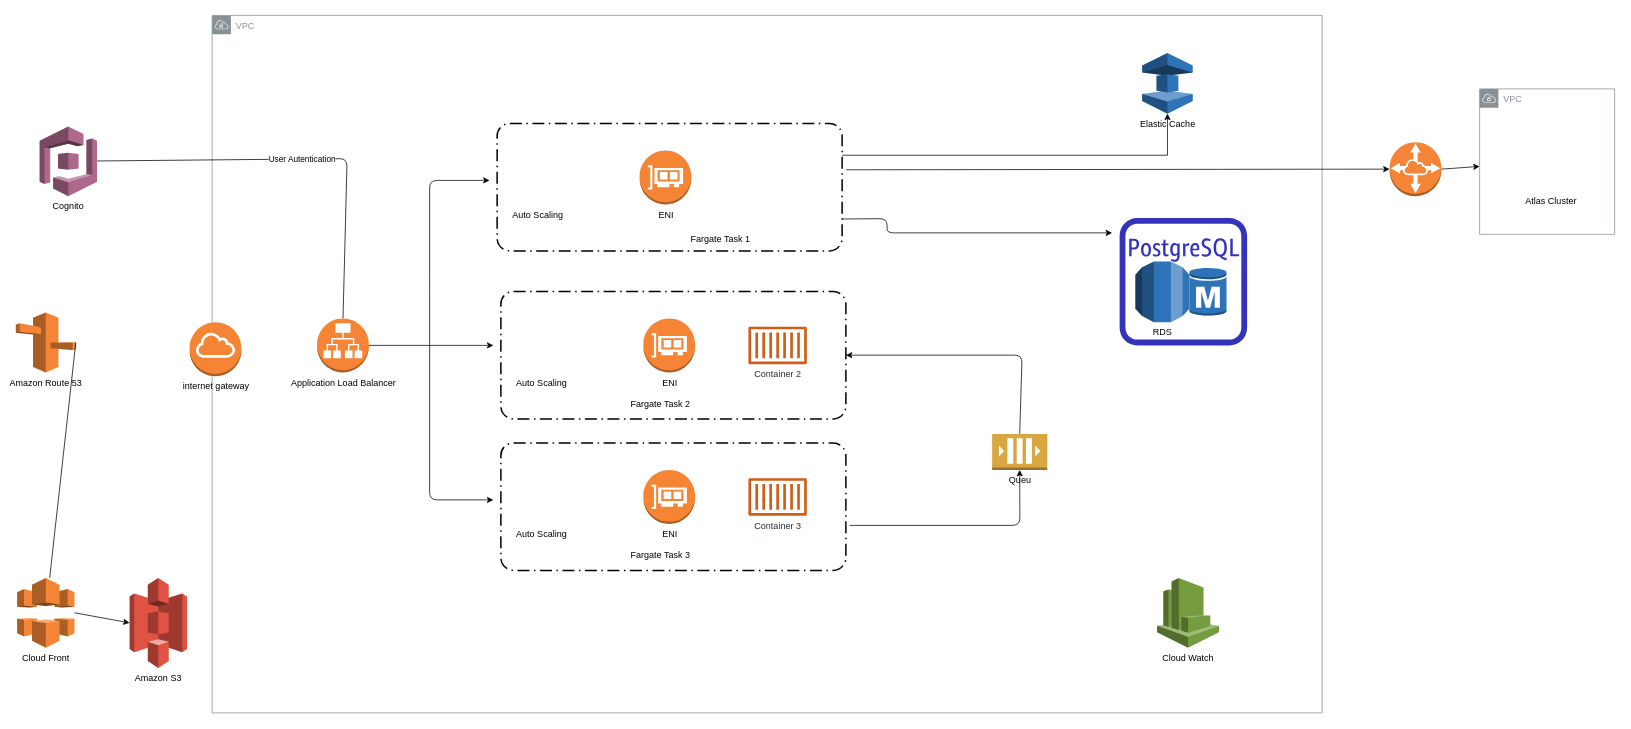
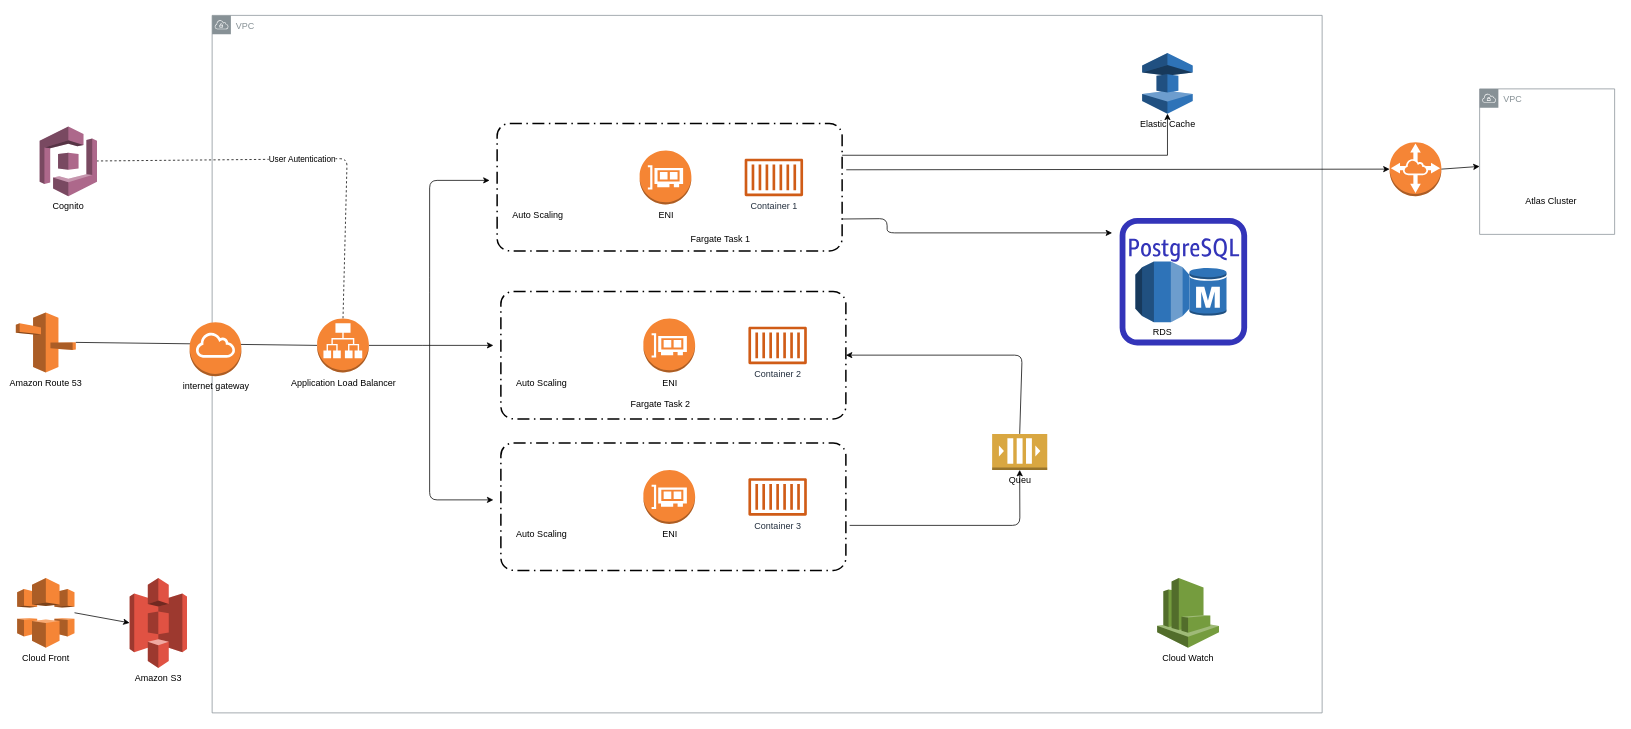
  <mxCell id="0" />
  <mxCell id="1" parent="0" />
  <mxCell id="2" value="VPC" style="outlineConnect=0;gradientColor=none;html=1;whiteSpace=wrap;fontSize=12;fontStyle=0;shape=mxgraph.aws4.group;grIcon=mxgraph.aws4.group_vpc;strokeColor=#879196;fillColor=none;verticalAlign=top;align=left;spacingLeft=30;fontColor=#879196;dashed=0;" vertex="1" parent="1"><mxGeometry x="1972" y="118" width="180" height="194" as="geometry" /></mxCell>
  <mxCell id="3" value="VPC" style="outlineConnect=0;gradientColor=none;html=1;whiteSpace=wrap;fontSize=12;fontStyle=0;shape=mxgraph.aws4.group;grIcon=mxgraph.aws4.group_vpc;strokeColor=#879196;fillColor=none;verticalAlign=top;align=left;spacingLeft=30;fontColor=#879196;dashed=0;" vertex="1" parent="1"><mxGeometry x="282" y="20" width="1480" height="930" as="geometry" /></mxCell>
  <mxCell id="4" style="edgeStyle=orthogonalEdgeStyle;rounded=0;orthogonalLoop=1;jettySize=auto;html=1;exitX=1;exitY=0.25;exitDx=0;exitDy=0;" edge="1" parent="1" source="5" target="17"><mxGeometry relative="1" as="geometry" /></mxCell>
  <mxCell id="5" value="Farg" style="rounded=1;arcSize=10;dashed=1;fillColor=none;gradientColor=none;dashPattern=8 3 1 3;strokeWidth=2;" vertex="1" parent="1"><mxGeometry x="662" y="164" width="460" height="170" as="geometry" /></mxCell>
  <mxCell id="6" value="Amazon Route 53" style="outlineConnect=0;dashed=0;verticalLabelPosition=bottom;verticalAlign=top;align=center;html=1;shape=mxgraph.aws3.route_53;fillColor=#F58536;gradientColor=none;" vertex="1" parent="1"><mxGeometry x="20.25" y="416" width="80" height="80" as="geometry" /></mxCell>
  <mxCell id="7" value="Cloud Front" style="outlineConnect=0;dashed=0;verticalLabelPosition=bottom;verticalAlign=top;align=center;html=1;shape=mxgraph.aws3.cloudfront;fillColor=#F58536;gradientColor=none;" vertex="1" parent="1"><mxGeometry x="22" y="770" width="76.5" height="93" as="geometry" /></mxCell>
  <mxCell id="8" value="&lt;div&gt;Amazon S3&lt;/div&gt;&lt;div&gt;&lt;br&gt;&lt;/div&gt;" style="outlineConnect=0;dashed=0;verticalLabelPosition=bottom;verticalAlign=top;align=center;html=1;shape=mxgraph.aws3.s3;fillColor=#E05243;gradientColor=none;" vertex="1" parent="1"><mxGeometry x="172" y="770" width="76.5" height="120" as="geometry" /></mxCell>
  <mxCell id="9" value="" style="endArrow=classic;html=1;exitX=1;exitY=0.5;exitDx=0;exitDy=0;exitPerimeter=0;entryX=0;entryY=0.5;entryDx=0;entryDy=0;entryPerimeter=0;" edge="1" parent="1" source="7" target="8"><mxGeometry width="50" height="50" relative="1" as="geometry"><mxPoint x="680" y="544" as="sourcePoint" /><mxPoint x="730" y="494" as="targetPoint" /><Array as="points" /></mxGeometry></mxCell>
- <mxCell id="10" value="" style="endArrow=none;html=1;exitX=1;exitY=0.5;exitDx=0;exitDy=0;exitPerimeter=0;" edge="1" parent="1" source="6" target="7"><mxGeometry width="50" height="50" relative="1" as="geometry"><mxPoint x="-640" y="304" as="sourcePoint" /><mxPoint x="-500" y="294" as="targetPoint" /></mxGeometry></mxCell>
+ <mxCell id="10" value="" style="endArrow=none;html=1;entryX=0;entryY=0.5;entryDx=0;entryDy=0;exitX=1;exitY=0.5;exitDx=0;exitDy=0;exitPerimeter=0;entryPerimeter=0;" edge="1" parent="1" source="6" target="35"><mxGeometry width="50" height="50" relative="1" as="geometry"><mxPoint x="-640" y="304" as="sourcePoint" /><mxPoint x="-500" y="294" as="targetPoint" /></mxGeometry></mxCell>
  <mxCell id="11" value="&lt;div&gt;Cognito&lt;/div&gt;&lt;div&gt;&lt;br&gt;&lt;/div&gt;" style="outlineConnect=0;dashed=0;verticalLabelPosition=bottom;verticalAlign=top;align=center;html=1;shape=mxgraph.aws3.cognito;fillColor=#AD688B;gradientColor=none;" vertex="1" parent="1"><mxGeometry x="52" y="168" width="76.5" height="93" as="geometry" /></mxCell>
- <mxCell id="12" value="User Autentication" style="endArrow=none;html=1;exitX=0.5;exitY=0;exitDx=0;exitDy=0;exitPerimeter=0;" edge="1" parent="1" source="35" target="11"><mxGeometry width="50" height="50" relative="1" as="geometry"><mxPoint x="-438" y="230" as="sourcePoint" /><mxPoint x="-388" y="180" as="targetPoint" /><Array as="points"><mxPoint x="462" y="211" /></Array></mxGeometry></mxCell>
+ <mxCell id="12" value="User Autentication" style="endArrow=none;html=1;exitX=0.5;exitY=0;exitDx=0;exitDy=0;exitPerimeter=0;dashed=1;" edge="1" parent="1" source="35" target="11"><mxGeometry width="50" height="50" relative="1" as="geometry"><mxPoint x="-438" y="230" as="sourcePoint" /><mxPoint x="-388" y="180" as="targetPoint" /><Array as="points"><mxPoint x="462" y="211" /></Array></mxGeometry></mxCell>
  <mxCell id="13" value="RDS" style="outlineConnect=0;dashed=0;verticalLabelPosition=bottom;verticalAlign=top;align=center;html=1;shape=mxgraph.aws3.rds;fillColor=#2E73B8;gradientColor=none;" vertex="1" parent="1"><mxGeometry x="1513" y="348" width="72" height="81" as="geometry" /></mxCell>
  <mxCell id="14" value="" style="outlineConnect=0;dashed=0;verticalLabelPosition=bottom;verticalAlign=top;align=center;html=1;shape=mxgraph.aws3.rds_db_instance;fillColor=#2E73B8;gradientColor=none;" vertex="1" parent="1"><mxGeometry x="1585" y="355.5" width="49.5" height="66" as="geometry" /></mxCell>
  <mxCell id="15" value="" style="outlineConnect=0;fontColor=#232F3E;gradientColor=none;fillColor=#3334B9;strokeColor=none;dashed=0;verticalLabelPosition=bottom;verticalAlign=top;align=center;html=1;fontSize=12;fontStyle=0;aspect=fixed;pointerEvents=1;shape=mxgraph.aws4.rds_postgresql_instance_alt;" vertex="1" parent="1"><mxGeometry x="1492" y="290" width="170" height="170" as="geometry" /></mxCell>
  <mxCell id="16" value="&lt;div&gt;Atlas Cluster&lt;/div&gt;" style="shape=image;html=1;verticalAlign=top;verticalLabelPosition=bottom;labelBackgroundColor=#ffffff;imageAspect=0;aspect=fixed;image=https://cdn4.iconfinder.com/data/icons/logos-3/512/mongodb-2-128.png" vertex="1" parent="1"><mxGeometry x="2022" y="164" width="90" height="90" as="geometry" /></mxCell>
  <mxCell id="17" value="Elastic Cache" style="outlineConnect=0;dashed=0;verticalLabelPosition=bottom;verticalAlign=top;align=center;html=1;shape=mxgraph.aws3.elasticache;fillColor=#2E73B8;gradientColor=none;" vertex="1" parent="1"><mxGeometry x="1522" y="70" width="67.5" height="81" as="geometry" /></mxCell>
  <mxCell id="18" value="" style="outlineConnect=0;dashed=0;verticalLabelPosition=bottom;verticalAlign=top;align=center;html=1;shape=mxgraph.aws3.vpc_peering;fillColor=#F58536;gradientColor=none;" vertex="1" parent="1"><mxGeometry x="1852" y="189" width="69" height="72" as="geometry" /></mxCell>
  <mxCell id="19" value="ENI" style="outlineConnect=0;dashed=0;verticalLabelPosition=bottom;verticalAlign=top;align=center;html=1;shape=mxgraph.aws3.elastic_network_interface;fillColor=#F58534;gradientColor=none;" vertex="1" parent="1"><mxGeometry x="852" y="200" width="69" height="72" as="geometry" /></mxCell>
+ <mxCell id="20" value="Container 1" style="outlineConnect=0;fontColor=#232F3E;gradientColor=none;fillColor=#D05C17;strokeColor=none;dashed=0;verticalLabelPosition=bottom;verticalAlign=top;align=center;html=1;fontSize=12;fontStyle=0;aspect=fixed;pointerEvents=1;shape=mxgraph.aws4.container_1;" vertex="1" parent="1"><mxGeometry x="992" y="211" width="78" height="50" as="geometry" /></mxCell>
  <mxCell id="21" value="Auto Scaling" style="shape=image;html=1;verticalAlign=top;verticalLabelPosition=bottom;labelBackgroundColor=#ffffff;imageAspect=0;aspect=fixed;image=https://cdn2.iconfinder.com/data/icons/amazon-aws-stencils/100/Compute__Networking_copy_Auto_Scaling-128.png" vertex="1" parent="1"><mxGeometry x="652" y="144" width="128" height="128" as="geometry" /></mxCell>
  <mxCell id="22" value="Queu" style="outlineConnect=0;dashed=0;verticalLabelPosition=bottom;verticalAlign=top;align=center;html=1;shape=mxgraph.aws3.queue;fillColor=#D9A741;gradientColor=none;" vertex="1" parent="1"><mxGeometry x="1322" y="578" width="73.5" height="48" as="geometry" /></mxCell>
  <mxCell id="23" value="Fargate Task 1" style="text;html=1;strokeColor=none;fillColor=none;align=center;verticalAlign=middle;whiteSpace=wrap;rounded=0;" vertex="1" parent="1"><mxGeometry x="865" y="309" width="190" height="20" as="geometry" /></mxCell>
  <mxCell id="24" value="Farg" style="rounded=1;arcSize=10;dashed=1;fillColor=none;gradientColor=none;dashPattern=8 3 1 3;strokeWidth=2;" vertex="1" parent="1"><mxGeometry x="667" y="388" width="460" height="170" as="geometry" /></mxCell>
  <mxCell id="25" value="ENI" style="outlineConnect=0;dashed=0;verticalLabelPosition=bottom;verticalAlign=top;align=center;html=1;shape=mxgraph.aws3.elastic_network_interface;fillColor=#F58534;gradientColor=none;" vertex="1" parent="1"><mxGeometry x="857" y="424" width="69" height="72" as="geometry" /></mxCell>
  <mxCell id="26" value="Container 2" style="outlineConnect=0;fontColor=#232F3E;gradientColor=none;fillColor=#D05C17;strokeColor=none;dashed=0;verticalLabelPosition=bottom;verticalAlign=top;align=center;html=1;fontSize=12;fontStyle=0;aspect=fixed;pointerEvents=1;shape=mxgraph.aws4.container_1;" vertex="1" parent="1"><mxGeometry x="997" y="435" width="78" height="50" as="geometry" /></mxCell>
  <mxCell id="27" value="Auto Scaling" style="shape=image;html=1;verticalAlign=top;verticalLabelPosition=bottom;labelBackgroundColor=#ffffff;imageAspect=0;aspect=fixed;image=https://cdn2.iconfinder.com/data/icons/amazon-aws-stencils/100/Compute__Networking_copy_Auto_Scaling-128.png" vertex="1" parent="1"><mxGeometry x="657" y="368" width="128" height="128" as="geometry" /></mxCell>
  <mxCell id="28" value="Fargate Task 2" style="text;html=1;strokeColor=none;fillColor=none;align=center;verticalAlign=middle;whiteSpace=wrap;rounded=0;" vertex="1" parent="1"><mxGeometry x="785" y="528" width="190" height="20" as="geometry" /></mxCell>
  <mxCell id="29" value="Farg" style="rounded=1;arcSize=10;dashed=1;fillColor=none;gradientColor=none;dashPattern=8 3 1 3;strokeWidth=2;" vertex="1" parent="1"><mxGeometry x="667" y="590" width="460" height="170" as="geometry" /></mxCell>
  <mxCell id="30" value="ENI" style="outlineConnect=0;dashed=0;verticalLabelPosition=bottom;verticalAlign=top;align=center;html=1;shape=mxgraph.aws3.elastic_network_interface;fillColor=#F58534;gradientColor=none;" vertex="1" parent="1"><mxGeometry x="857" y="626" width="69" height="72" as="geometry" /></mxCell>
  <mxCell id="31" value="Container 3" style="outlineConnect=0;fontColor=#232F3E;gradientColor=none;fillColor=#D05C17;strokeColor=none;dashed=0;verticalLabelPosition=bottom;verticalAlign=top;align=center;html=1;fontSize=12;fontStyle=0;aspect=fixed;pointerEvents=1;shape=mxgraph.aws4.container_1;" vertex="1" parent="1"><mxGeometry x="997" y="637" width="78" height="50" as="geometry" /></mxCell>
  <mxCell id="32" value="Auto Scaling" style="shape=image;html=1;verticalAlign=top;verticalLabelPosition=bottom;labelBackgroundColor=#ffffff;imageAspect=0;aspect=fixed;image=https://cdn2.iconfinder.com/data/icons/amazon-aws-stencils/100/Compute__Networking_copy_Auto_Scaling-128.png" vertex="1" parent="1"><mxGeometry x="657" y="570" width="128" height="128" as="geometry" /></mxCell>
- <mxCell id="33" value="Fargate Task 3" style="text;html=1;strokeColor=none;fillColor=none;align=center;verticalAlign=middle;whiteSpace=wrap;rounded=0;" vertex="1" parent="1"><mxGeometry x="785" y="730" width="190" height="20" as="geometry" /></mxCell>
  <mxCell id="34" style="edgeStyle=orthogonalEdgeStyle;rounded=0;orthogonalLoop=1;jettySize=auto;html=1;exitX=1;exitY=0.5;exitDx=0;exitDy=0;exitPerimeter=0;" edge="1" parent="1" source="35" target="27"><mxGeometry relative="1" as="geometry"><Array as="points"><mxPoint x="562" y="460" /><mxPoint x="562" y="460" /></Array></mxGeometry></mxCell>
  <mxCell id="35" value="Application Load Balancer" style="outlineConnect=0;dashed=0;verticalLabelPosition=bottom;verticalAlign=top;align=center;html=1;shape=mxgraph.aws3.application_load_balancer;fillColor=#F58534;gradientColor=none;" vertex="1" parent="1"><mxGeometry x="422" y="424" width="69" height="72" as="geometry" /></mxCell>
  <mxCell id="36" value="internet gateway" style="outlineConnect=0;dashed=0;verticalLabelPosition=bottom;verticalAlign=top;align=center;html=1;shape=mxgraph.aws3.internet_gateway;fillColor=#F58534;gradientColor=none;" vertex="1" parent="1"><mxGeometry x="252" y="429" width="69" height="72" as="geometry" /></mxCell>
  <mxCell id="37" value="" style="endArrow=classic;html=1;entryX=0;entryY=0.75;entryDx=0;entryDy=0;" edge="1" parent="1" target="21"><mxGeometry width="50" height="50" relative="1" as="geometry"><mxPoint x="572" y="460" as="sourcePoint" /><mxPoint x="592" y="430" as="targetPoint" /><Array as="points"><mxPoint x="572" y="380" /><mxPoint x="572" y="240" /></Array></mxGeometry></mxCell>
  <mxCell id="38" value="" style="endArrow=classic;html=1;entryX=0;entryY=0.75;entryDx=0;entryDy=0;" edge="1" parent="1" target="32"><mxGeometry width="50" height="50" relative="1" as="geometry"><mxPoint x="572" y="460" as="sourcePoint" /><mxPoint x="572" y="620" as="targetPoint" /><Array as="points"><mxPoint x="572" y="666" /></Array></mxGeometry></mxCell>
  <mxCell id="39" value="" style="endArrow=classic;html=1;entryX=0.5;entryY=1;entryDx=0;entryDy=0;entryPerimeter=0;" edge="1" parent="1" target="22"><mxGeometry width="50" height="50" relative="1" as="geometry"><mxPoint x="1132" y="700" as="sourcePoint" /><mxPoint x="1182" y="650" as="targetPoint" /><Array as="points"><mxPoint x="1359" y="700" /></Array></mxGeometry></mxCell>
  <mxCell id="40" value="" style="endArrow=classic;html=1;entryX=1;entryY=0.5;entryDx=0;entryDy=0;exitX=0.5;exitY=0;exitDx=0;exitDy=0;exitPerimeter=0;" edge="1" parent="1" source="22" target="24"><mxGeometry width="50" height="50" relative="1" as="geometry"><mxPoint x="1332" y="580" as="sourcePoint" /><mxPoint x="1382" y="530" as="targetPoint" /><Array as="points"><mxPoint x="1362" y="473" /></Array></mxGeometry></mxCell>
  <mxCell id="41" value="" style="endArrow=classic;html=1;entryX=0;entryY=0.5;entryDx=0;entryDy=0;entryPerimeter=0;exitX=1.012;exitY=0.364;exitDx=0;exitDy=0;exitPerimeter=0;" edge="1" parent="1" source="5" target="18"><mxGeometry width="50" height="50" relative="1" as="geometry"><mxPoint x="1762" y="140" as="sourcePoint" /><mxPoint x="1812" y="90" as="targetPoint" /></mxGeometry></mxCell>
  <mxCell id="42" value="" style="endArrow=classic;html=1;exitX=1;exitY=0.5;exitDx=0;exitDy=0;exitPerimeter=0;" edge="1" parent="1" source="18" target="2"><mxGeometry width="50" height="50" relative="1" as="geometry"><mxPoint x="1901.289" y="265" as="sourcePoint" /><mxPoint x="1862" y="330" as="targetPoint" /></mxGeometry></mxCell>
  <mxCell id="43" value="" style="endArrow=classic;html=1;exitX=1;exitY=0.75;exitDx=0;exitDy=0;" edge="1" parent="1" source="5"><mxGeometry width="50" height="50" relative="1" as="geometry"><mxPoint x="1122" y="260" as="sourcePoint" /><mxPoint x="1482" y="310" as="targetPoint" /><Array as="points"><mxPoint x="1182" y="291" /><mxPoint x="1182" y="310" /></Array></mxGeometry></mxCell>
  <mxCell id="44" value="Cloud Watch" style="outlineConnect=0;dashed=0;verticalLabelPosition=bottom;verticalAlign=top;align=center;html=1;shape=mxgraph.aws3.cloudwatch;fillColor=#759C3E;gradientColor=none;" vertex="1" parent="1"><mxGeometry x="1542" y="770" width="82.5" height="93" as="geometry" /></mxCell>
